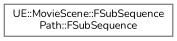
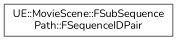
  digraph {
    rankdir=LR
    fontname=Nunito
-   n1 [color=grey40 fillcolor=white fontname=Nunito fontsize=10 height=0.2 label="UE::MovieScene::FSubSequence\lPath::FSubSequence" shape=box style=filled width=0.4]
+   n1 [color=grey40 fillcolor=white fontname=Nunito fontsize=10 height=0.2 label="UE::MovieScene::FSubSequence\lPath::FSequenceIDPair" shape=box style=filled width=0.4]
  }
